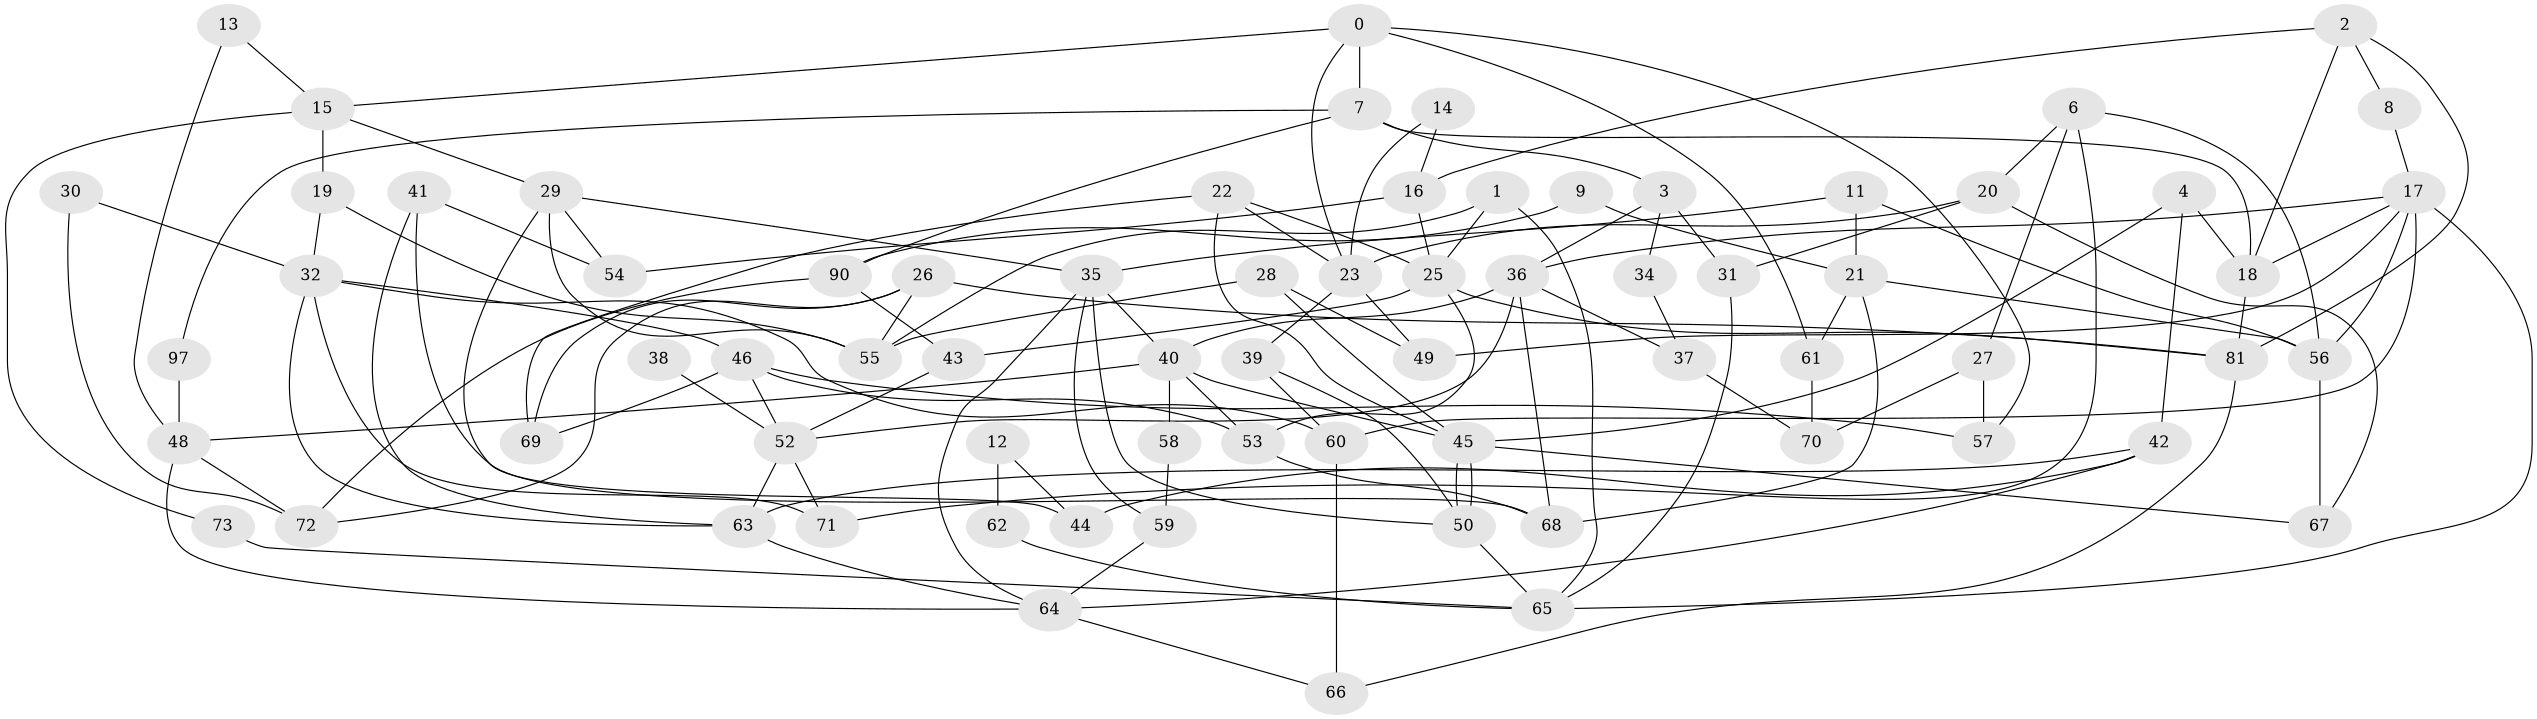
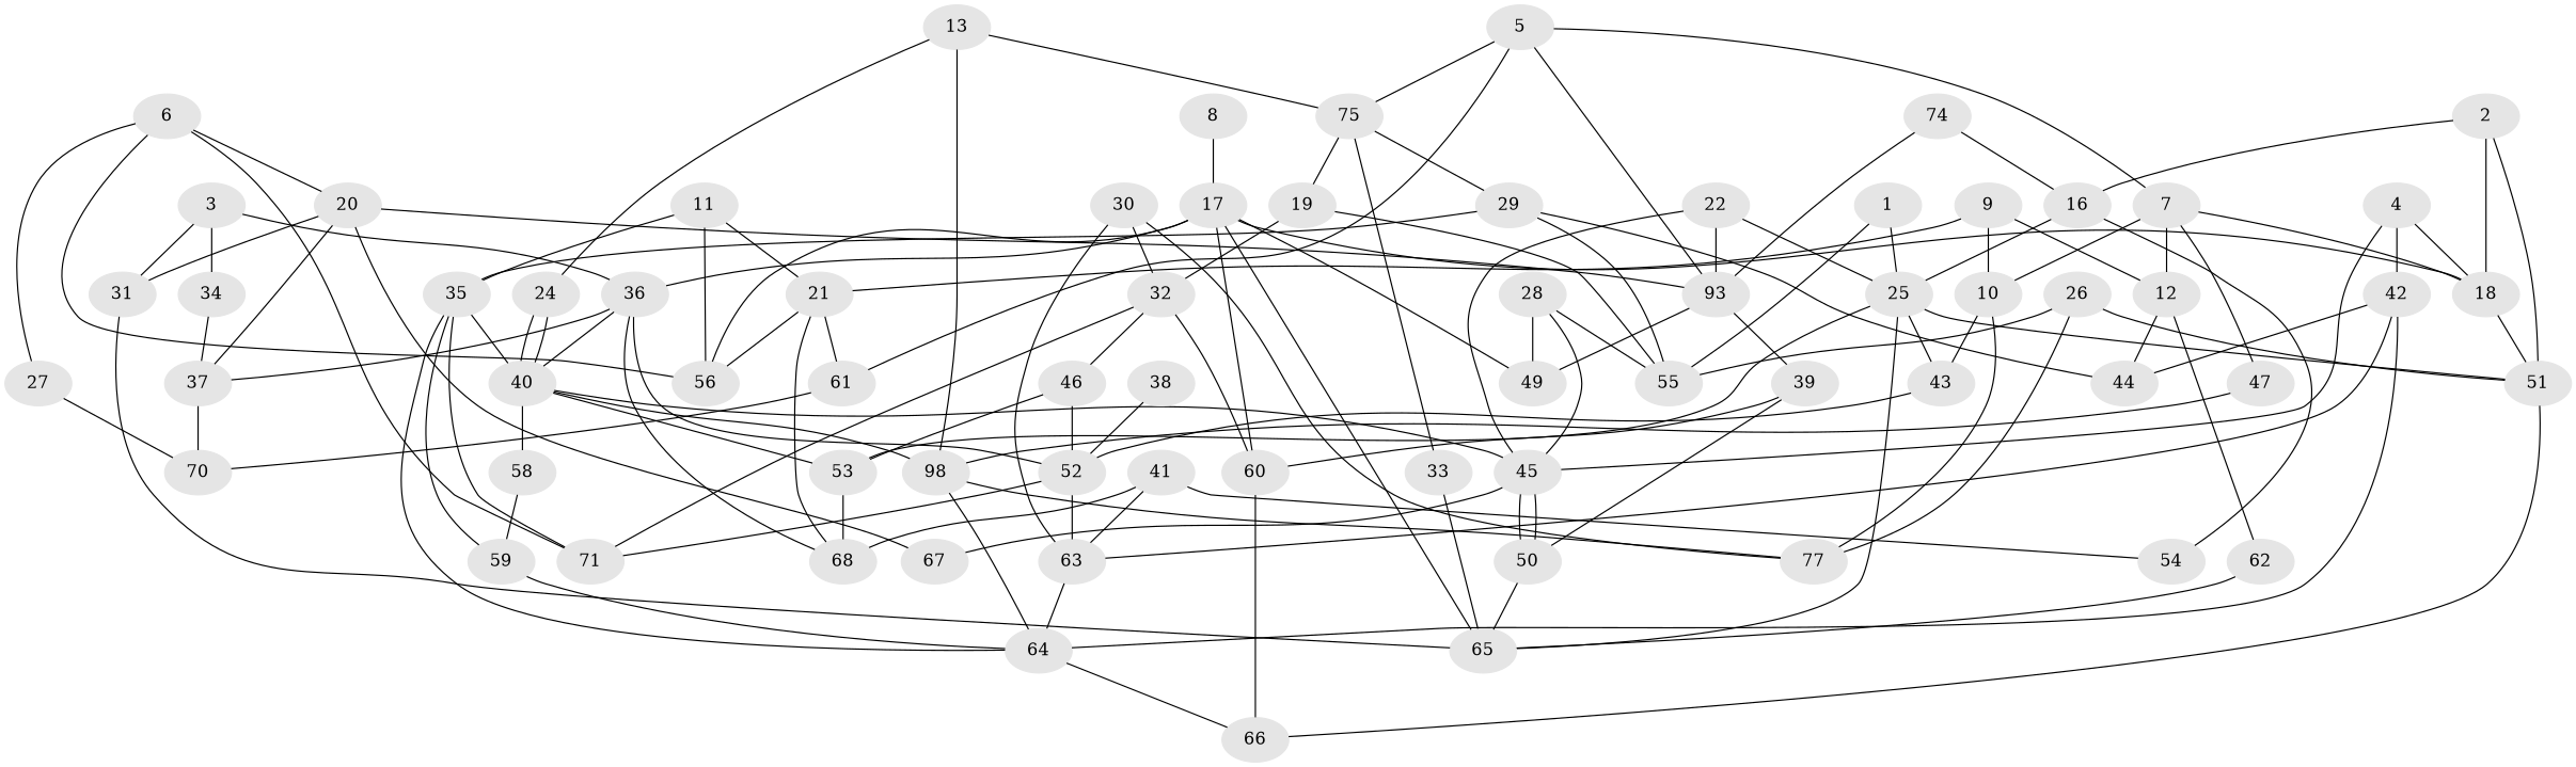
  graph {
    node [color=gray90 style=filled]
    1
    25
    55
    65
-   51 [label=81]
+   51
    43
    53
    2
    8
    16
    18
    17
    54
    66
    3
    34
    36
    31
    37
    68
    40
    52
    56
    67
    4
    42
    45
    44
    63
    64
    50
-   5 [label=0]
+   5
    7
-   15
-   23
-   57
+   15 [label=75]
+   23 [label=93]
    61
-   10 [label=90]
+   10
    12
-   47 [label=97]
+   47
    19
    29
-   33 [label=73]
+   33
    49
    39
    70
    6
    20
    27
    71
-   72
+   72 [label=77]
    62
-   48
+   48 [label=98]
    60
    9
    21
    11
    35
    59
    13
-   14
+   24
+   14 [label=74]
    32
    46
    22
-   69
    58
    26
    28
    38
    30
    41
    1 -- 25
    1 -- 55
-   1 -- 65
+   25 -- 65
    25 -- 51
    25 -- 43
    25 -- 53
    51 -- 66
    43 -- 52
    53 -- 68
    2 -- 51
-   2 -- 8
    2 -- 16
    2 -- 18
    8 -- 17
    16 -- 25
    16 -- 54
    18 -- 51
    17 -- 65
    17 -- 18
    17 -- 36
    17 -- 56
    17 -- 49
    17 -- 60
    3 -- 34
    3 -- 36
    3 -- 31
    34 -- 37
    36 -- 37
    36 -- 68
    36 -- 40
    36 -- 52
    31 -- 65
    37 -- 70
    40 -- 53
    40 -- 45
    40 -- 48
    40 -- 58
    52 -- 63
    52 -- 71
-   56 -- 67
    4 -- 18
    4 -- 42
    4 -- 45
    42 -- 44
    42 -- 63
    42 -- 64
    45 -- 67
    45 -- 50
    45 -- 50
    63 -- 64
    64 -- 66
    50 -- 65
    5 -- 7
    5 -- 15
    5 -- 23
-   5 -- 57
    5 -- 61
    7 -- 18
    7 -- 10
-   7 -- 3
+   7 -- 12
    7 -- 47
    15 -- 19
    15 -- 29
    15 -- 33
    23 -- 49
    23 -- 39
    61 -- 70
    10 -- 43
    10 -- 72
    12 -- 44
    12 -- 62
    47 -- 48
    19 -- 55
    19 -- 32
    29 -- 55
-   29 -- 54
    29 -- 44
    29 -- 35
    33 -- 65
    39 -- 50
    39 -- 60
    6 -- 56
    6 -- 20
    6 -- 27
    6 -- 71
    20 -- 31
+   20 -- 37
    20 -- 67
    20 -- 23
-   27 -- 57
    27 -- 70
    62 -- 65
    48 -- 64
    48 -- 72
    60 -- 66
    9 -- 10
+   9 -- 12
    9 -- 21
    21 -- 68
    21 -- 56
    21 -- 61
    11 -- 56
    11 -- 21
    11 -- 35
    35 -- 40
    35 -- 64
-   35 -- 50
+   35 -- 71
    35 -- 59
    59 -- 64
    13 -- 15
    13 -- 48
+   13 -- 24
+   24 -- 40
+   24 -- 40
    14 -- 16
    14 -- 23
    32 -- 71
    32 -- 60
    32 -- 46
    46 -- 53
    46 -- 52
-   46 -- 57
-   46 -- 69
    22 -- 25
    22 -- 45
    22 -- 23
-   22 -- 69
    58 -- 59
    26 -- 55
    26 -- 51
    26 -- 72
-   26 -- 69
    28 -- 55
    28 -- 45
    28 -- 49
    38 -- 52
-   32 -- 63
+   30 -- 63
    30 -- 72
    30 -- 32
    41 -- 54
    41 -- 68
    41 -- 63
  }
